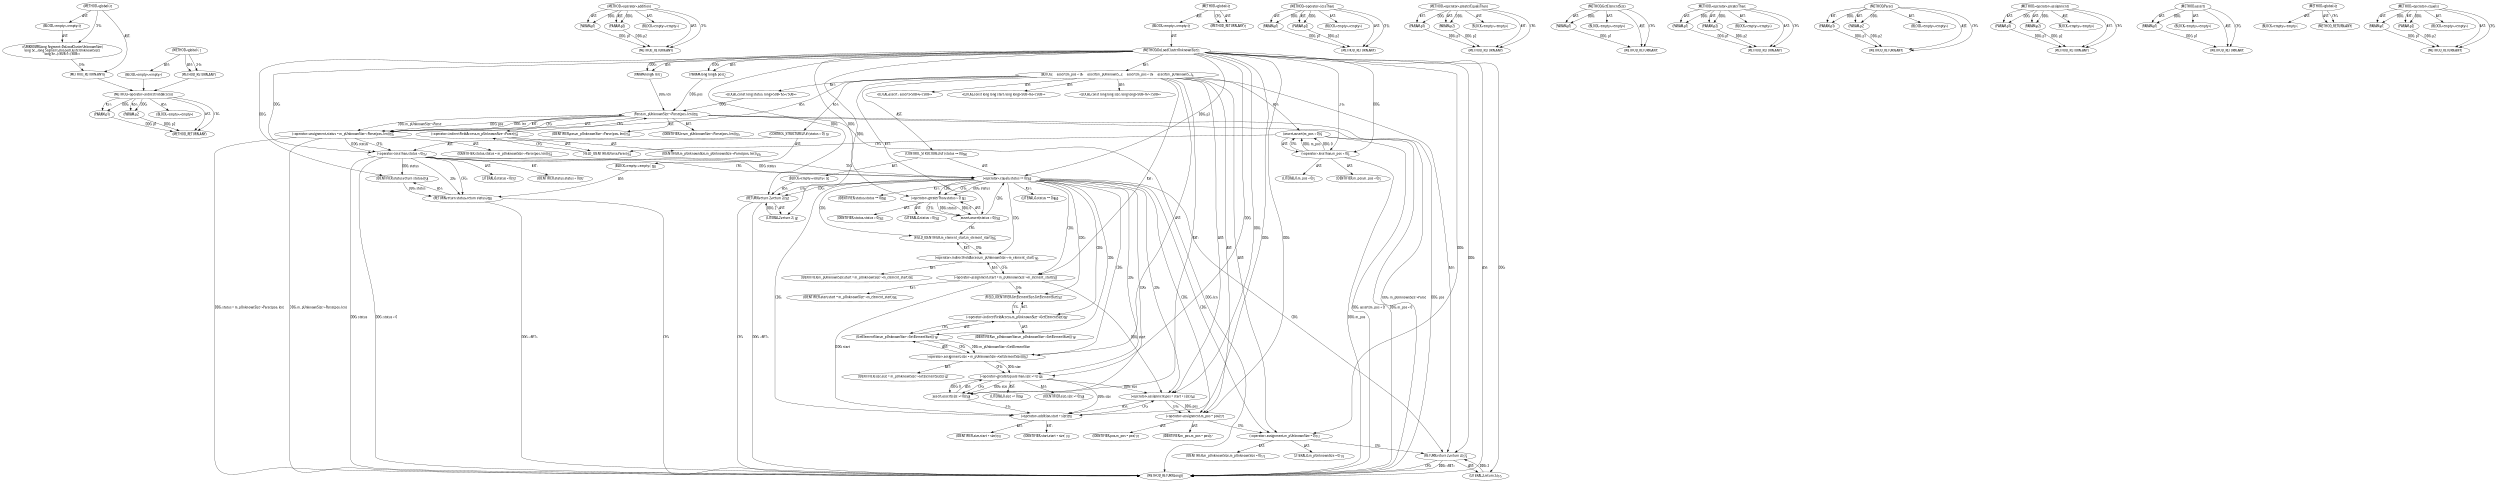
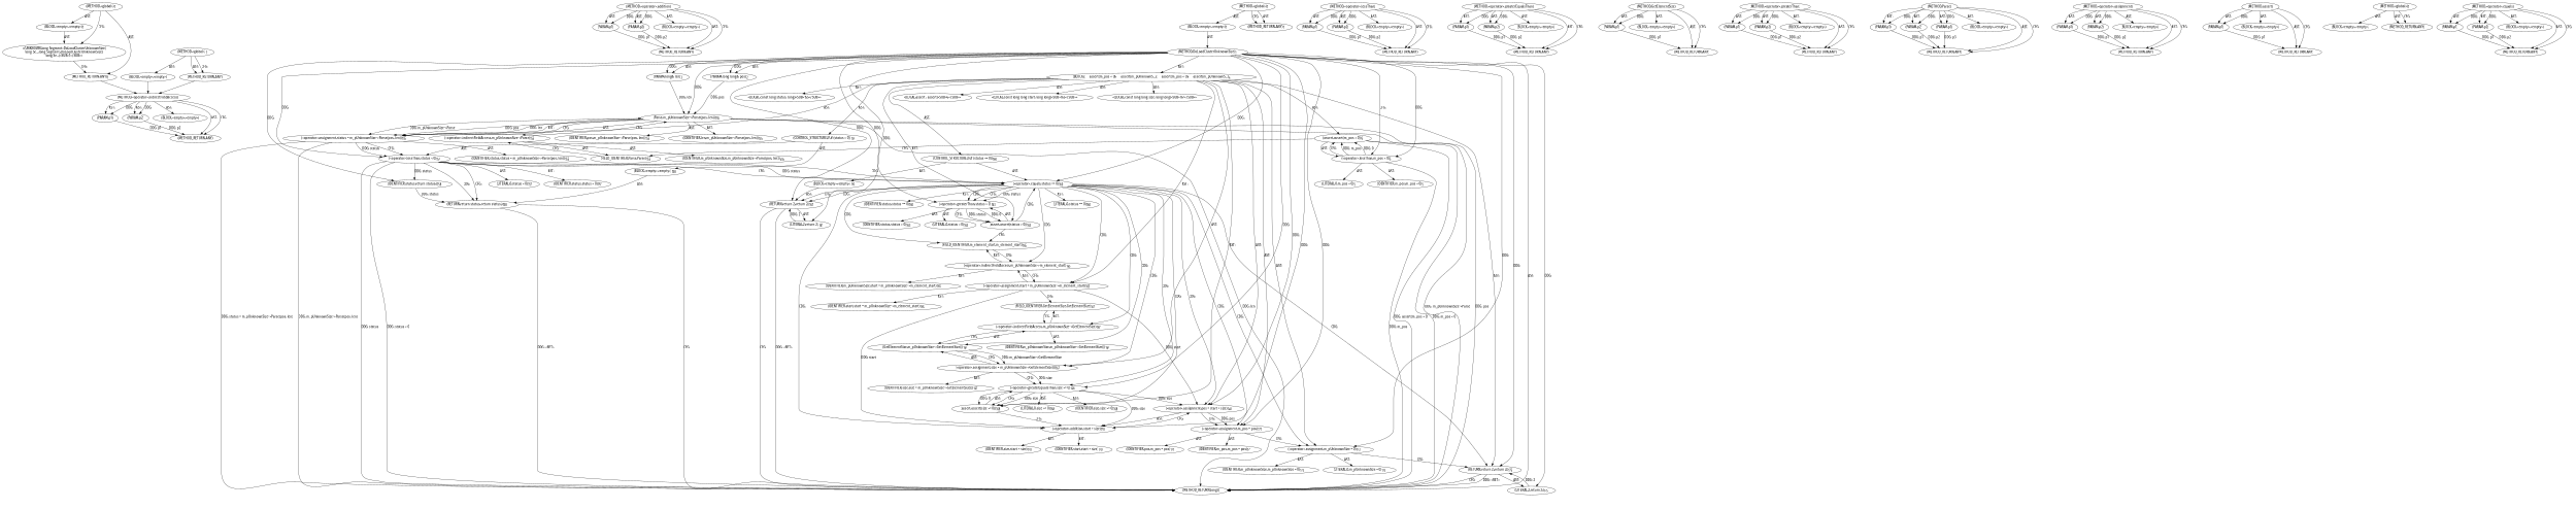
  digraph {
    fontname="Fira Sans"
    node [fontname="Fira Sans"]
    edge [fontname="Fira Sans"]
    n1 [label=<(METHOD,&lt;operator&gt;.indirectFieldAccess)>]
    n2 [label=<(PARAM,p1)>]
    n3 [label=<(PARAM,p2)>]
    n4 [label=<(BLOCK,&lt;empty&gt;,&lt;empty&gt;)>]
    n5 [label=<(METHOD_RETURN,ANY)>]
    n6 [label=<(METHOD,&lt;operator&gt;.addition)>]
    n7 [label=<(PARAM,p1)>]
    n8 [label=<(PARAM,p2)>]
    n9 [label=<(BLOCK,&lt;empty&gt;,&lt;empty&gt;)>]
    n10 [label=<(METHOD_RETURN,ANY)>]
    n11 [label=<(METHOD,&lt;global&gt;)<SUB>1</SUB>>]
    n12 [label=<(BLOCK,&lt;empty&gt;,&lt;empty&gt;)<SUB>1</SUB>>]
    n13 [label=<(METHOD_RETURN,ANY)<SUB>1</SUB>>]
    n14 [label=<(METHOD,DoLoadClusterUnknownSize)<SUB>1</SUB>>]
    n15 [label=<(PARAM,long long&amp; pos)<SUB>2</SUB>>]
    n16 [label=<(PARAM,long&amp; len)<SUB>3</SUB>>]
    n17 [label=<(BLOCK,{     assert(m_pos &lt; 0);     assert(m_pUnknownS...,{     assert(m_pos &lt; 0);     assert(m_pUnknownS...)<SUB>4</SUB>>]
    n18 [label=<(&lt;operator&gt;.lessThan,m_pos &lt; 0)<SUB>5</SUB>>]
    n19 [label=<(Parse,m_pUnknownSize-&gt;Parse(pos, len))<SUB>155</SUB>>]
    n20 [label=<(&lt;operator&gt;.lessThan,status &lt; 0)<SUB>157</SUB>>]
    n21 [label=<(IDENTIFIER,status,return status;)<SUB>158</SUB>>]
    n22 [label=<(&lt;operator&gt;.equals,status == 0)<SUB>160</SUB>>]
    n23 [label=<(RETURN,return 2;,return 2;)<SUB>161</SUB>>]
    n24 [label=<(LITERAL,2,return 2;)<SUB>161</SUB>>]
    n25 [label=<(&lt;operator&gt;.greaterThan,status &gt; 0)<SUB>163</SUB>>]
    n26 [label=<(&lt;operator&gt;.greaterEqualsThan,size &gt;= 0)<SUB>168</SUB>>]
    n27 [label=<(&lt;operator&gt;.assignment,pos = start + size)<SUB>140</SUB>>]
    n28 [label=<(&lt;operator&gt;.addition,start + size)<SUB>170</SUB>>]
    n29 [label=<(&lt;operator&gt;.assignment,m_pos = pos)<SUB>171</SUB>>]
    n30 [label=<(&lt;operator&gt;.assignment,m_pUnknownSize = 0)<SUB>173</SUB>>]
    n31 [label=<(RETURN,return 2;,return 2;)<SUB>175</SUB>>]
    n32 [label=<(LITERAL,2,return 2;)<SUB>175</SUB>>]
    n33 [label=<(METHOD_RETURN,long)<SUB>1</SUB>>]
    n34 [label=<(assert,assert(m_pos &lt; 0))<SUB>5</SUB>>]
    n35 [label="<(LOCAL,assert : assert)<SUB>6</SUB>>"]
    n36 [label="<(LOCAL,const long status: long)<SUB>155</SUB>>"]
    n37 [label=<(&lt;operator&gt;.assignment,status = m_pUnknownSize-&gt;Parse(pos, len))<SUB>155</SUB>>]
    n38 [label=<(CONTROL_STRUCTURE,IF,if (status &lt; 0))<SUB>157</SUB>>]
    n39 [label=<(CONTROL_STRUCTURE,IF,if (status == 0))<SUB>160</SUB>>]
    n40 [label=<(assert,assert(status &gt; 0))<SUB>163</SUB>>]
    n41 [label="<(LOCAL,const long long start: long long)<SUB>165</SUB>>"]
    n42 [label=<(&lt;operator&gt;.assignment,start = m_pUnknownSize-&gt;m_element_start)<SUB>165</SUB>>]
    n43 [label="<(LOCAL,const long long size: long long)<SUB>167</SUB>>"]
    n44 [label=<(&lt;operator&gt;.assignment,size = m_pUnknownSize-&gt;GetElementSize())<SUB>167</SUB>>]
    n45 [label=<(assert,assert(size &gt;= 0))<SUB>168</SUB>>]
    n46 [label=<(IDENTIFIER,m_pos,m_pos &lt; 0)<SUB>5</SUB>>]
    n47 [label=<(LITERAL,0,m_pos &lt; 0)<SUB>5</SUB>>]
    n48 [label=<(&lt;operator&gt;.indirectFieldAccess,m_pUnknownSize-&gt;Parse)<SUB>155</SUB>>]
    n49 [label=<(IDENTIFIER,pos,m_pUnknownSize-&gt;Parse(pos, len))<SUB>155</SUB>>]
    n50 [label=<(IDENTIFIER,len,m_pUnknownSize-&gt;Parse(pos, len))<SUB>155</SUB>>]
    n51 [label=<(IDENTIFIER,status,status &lt; 0)<SUB>157</SUB>>]
    n52 [label=<(LITERAL,0,status &lt; 0)<SUB>157</SUB>>]
    n53 [label=<(RETURN,return status;,return status;)<SUB>158</SUB>>]
    n54 [label=<(IDENTIFIER,status,status == 0)<SUB>160</SUB>>]
-   n55 [label=<(LITERAL,0,status == 0)<SUB>860</SUB>>]
+   n55 [label=<(LITERAL,0,status == 0)<SUB>160</SUB>>]
    n56 [label=<(&lt;operator&gt;.indirectFieldAccess,m_pUnknownSize-&gt;m_element_start)<SUB>165</SUB>>]
    n57 [label=<(FIELD_IDENTIFIER,m_element_start,m_element_start)<SUB>165</SUB>>]
    n58 [label=<(GetElementSize,m_pUnknownSize-&gt;GetElementSize())<SUB>167</SUB>>]
    n59 [label=<(&lt;operator&gt;.indirectFieldAccess,m_pUnknownSize-&gt;GetElementSize)<SUB>167</SUB>>]
    n60 [label=<(FIELD_IDENTIFIER,GetElementSize,GetElementSize)<SUB>167</SUB>>]
    n61 [label=<(IDENTIFIER,status,status &gt; 0)<SUB>163</SUB>>]
    n62 [label=<(LITERAL,0,status &gt; 0)<SUB>163</SUB>>]
    n63 [label=<(IDENTIFIER,size,size &gt;= 0)<SUB>168</SUB>>]
    n64 [label=<(LITERAL,0,size &gt;= 0)<SUB>168</SUB>>]
    n65 [label=<(IDENTIFIER,start,start + size)<SUB>170</SUB>>]
    n66 [label=<(IDENTIFIER,size,start + size)<SUB>170</SUB>>]
    n67 [label=<(IDENTIFIER,m_pos,m_pos = pos)<SUB>171</SUB>>]
    n68 [label=<(IDENTIFIER,pos,m_pos = pos)<SUB>171</SUB>>]
    n69 [label=<(IDENTIFIER,m_pUnknownSize,m_pUnknownSize = 0)<SUB>173</SUB>>]
    n70 [label=<(LITERAL,0,m_pUnknownSize = 0)<SUB>173</SUB>>]
    n71 [label=<(FIELD_IDENTIFIER,Parse,Parse)<SUB>155</SUB>>]
    n72 [label=<(IDENTIFIER,status,status = m_pUnknownSize-&gt;Parse(pos, len))<SUB>155</SUB>>]
    n73 [label=<(BLOCK,&lt;empty&gt;,&lt;empty&gt;)<SUB>158</SUB>>]
    n74 [label=<(BLOCK,&lt;empty&gt;,&lt;empty&gt;)<SUB>161</SUB>>]
    n75 [label=<(IDENTIFIER,start,start = m_pUnknownSize-&gt;m_element_start)<SUB>165</SUB>>]
    n76 [label=<(IDENTIFIER,size,size = m_pUnknownSize-&gt;GetElementSize())<SUB>167</SUB>>]
    n77 [label=<(IDENTIFIER,m_pUnknownSize,m_pUnknownSize-&gt;Parse(pos, len))<SUB>455</SUB>>]
    n78 [label=<(IDENTIFIER,m_pUnknownSize,start = m_pUnknownSize-&gt;m_element_start)<SUB>165</SUB>>]
    n79 [label=<(IDENTIFIER,m_pUnknownSize,m_pUnknownSize-&gt;GetElementSize())<SUB>167</SUB>>]
    n80 [label=<(METHOD,&lt;operator&gt;.lessThan)>]
    n81 [label=<(PARAM,p1)>]
    n82 [label=<(PARAM,p2)>]
    n83 [label=<(BLOCK,&lt;empty&gt;,&lt;empty&gt;)>]
    n84 [label=<(METHOD_RETURN,ANY)>]
    n85 [label=<(METHOD,&lt;operator&gt;.greaterEqualsThan)>]
    n86 [label=<(PARAM,p1)>]
    n87 [label=<(PARAM,p2)>]
    n88 [label=<(BLOCK,&lt;empty&gt;,&lt;empty&gt;)>]
    n89 [label=<(METHOD_RETURN,ANY)>]
    n90 [label=<(METHOD,GetElementSize)>]
    n91 [label=<(PARAM,p1)>]
    n92 [label=<(BLOCK,&lt;empty&gt;,&lt;empty&gt;)>]
    n93 [label=<(METHOD_RETURN,ANY)>]
    n94 [label=<(METHOD,&lt;operator&gt;.greaterThan)>]
    n95 [label=<(PARAM,p1)>]
    n96 [label=<(PARAM,p2)>]
    n97 [label=<(BLOCK,&lt;empty&gt;,&lt;empty&gt;)>]
    n98 [label=<(METHOD_RETURN,ANY)>]
    n99 [label=<(METHOD,Parse)>]
    n100 [label=<(PARAM,p1)>]
    n101 [label=<(PARAM,p2)>]
+   n102 [label=<(PARAM,p3)>]
    n103 [label=<(BLOCK,&lt;empty&gt;,&lt;empty&gt;)>]
    n104 [label=<(METHOD_RETURN,ANY)>]
    n105 [label=<(METHOD,&lt;operator&gt;.assignment)>]
    n106 [label=<(PARAM,p1)>]
    n107 [label=<(PARAM,p2)>]
    n108 [label=<(BLOCK,&lt;empty&gt;,&lt;empty&gt;)>]
    n109 [label=<(METHOD_RETURN,ANY)>]
    n110 [label=<(METHOD,assert)>]
    n111 [label=<(PARAM,p1)>]
    n112 [label=<(BLOCK,&lt;empty&gt;,&lt;empty&gt;)>]
    n113 [label=<(METHOD_RETURN,ANY)>]
    n114 [label=<(METHOD,&lt;global&gt;)<SUB>1</SUB>>]
    n115 [label=<(BLOCK,&lt;empty&gt;,&lt;empty&gt;)>]
    n116 [label=<(METHOD_RETURN,ANY)>]
    n117 [label=<(METHOD,&lt;operator&gt;.equals)>]
    n118 [label=<(PARAM,p1)>]
    n119 [label=<(PARAM,p2)>]
    n120 [label=<(BLOCK,&lt;empty&gt;,&lt;empty&gt;)>]
    n121 [label=<(METHOD_RETURN,ANY)>]
    n122 [label=<(METHOD,&lt;global&gt;)<SUB>1</SUB>>]
    n123 [label=<(BLOCK,&lt;empty&gt;,&lt;empty&gt;)<SUB>1</SUB>>]
    n124 [label="<(UNKNOWN,long Segment::DoLoadClusterUnknownSize(\nlong Se...,long Segment::DoLoadClusterUnknownSize(\nlong Se...)<SUB>1</SUB>>"]
    n125 [label=<(METHOD_RETURN,ANY)<SUB>1</SUB>>]
    n126 [label=<(METHOD,&lt;global&gt;)<SUB>1</SUB>>]
    n127 [label=<(BLOCK,&lt;empty&gt;,&lt;empty&gt;)>]
    n128 [label=<(METHOD_RETURN,ANY)>]
    n1 -> n2 [label="AST: "]
    n1 -> n2 [label="DDG: "]
    n1 -> n3 [label="AST: "]
    n1 -> n3 [label="DDG: "]
    n1 -> n4 [label="AST: "]
    n1 -> n5 [label="AST: "]
    n1 -> n5 [label="CFG: "]
    n2 -> n5 [label="DDG: p1"]
    n3 -> n5 [label="DDG: p2"]
    n6 -> n7 [label="AST: "]
    n6 -> n7 [label="DDG: "]
    n6 -> n8 [label="AST: "]
    n6 -> n8 [label="DDG: "]
    n6 -> n9 [label="AST: "]
    n6 -> n10 [label="AST: "]
    n6 -> n10 [label="CFG: "]
    n7 -> n10 [label="DDG: p1"]
    n8 -> n10 [label="DDG: p2"]
    n11 -> n12 [label="AST: "]
    n11 -> n13 [label="AST: "]
    n11 -> n13 [label="CFG: "]
    n12 -> n14 [label="AST: "]
    n14 -> n15 [label="AST: "]
    n14 -> n15 [label="DDG: "]
    n14 -> n16 [label="AST: "]
    n14 -> n16 [label="DDG: "]
    n14 -> n17 [label="AST: "]
    n14 -> n18 [label="CFG: "]
    n14 -> n18 [label="DDG: "]
-   n36 -> n19 [label="DDG: "]
+   n14 -> n19 [label="DDG: "]
    n14 -> n20 [label="DDG: "]
    n14 -> n21 [label="DDG: "]
-   n14 -> n22 [label="DDG: p3"]
+   n14 -> n22 [label="DDG: "]
    n14 -> n23 [label="DDG: "]
    n14 -> n24 [label="DDG: "]
    n14 -> n25 [label="DDG: "]
    n14 -> n26 [label="DDG: "]
    n14 -> n27 [label="DDG: "]
    n14 -> n28 [label="DDG: "]
    n14 -> n29 [label="DDG: "]
    n14 -> n30 [label="DDG: "]
    n14 -> n31 [label="DDG: "]
    n14 -> n32 [label="DDG: "]
    n14 -> n33 [label="AST: "]
    n15 -> n19 [label="DDG: pos"]
    n16 -> n19 [label="DDG: len"]
    n17 -> n27 [label="AST: "]
    n17 -> n29 [label="AST: "]
    n17 -> n30 [label="AST: "]
    n17 -> n31 [label="AST: "]
    n17 -> n34 [label="AST: "]
    n17 -> n35 [label="AST: "]
    n17 -> n36 [label="AST: "]
    n17 -> n37 [label="AST: "]
    n17 -> n38 [label="AST: "]
    n17 -> n39 [label="AST: "]
    n17 -> n40 [label="AST: "]
    n17 -> n41 [label="AST: "]
    n17 -> n42 [label="AST: "]
    n17 -> n43 [label="AST: "]
    n17 -> n44 [label="AST: "]
    n17 -> n45 [label="AST: "]
    n18 -> n33 [label="DDG: m_pos"]
    n18 -> n34 [label="CFG: "]
    n18 -> n34 [label="DDG: m_pos"]
    n18 -> n34 [label="DDG: 0"]
    n18 -> n46 [label="AST: "]
    n18 -> n47 [label="AST: "]
    n19 -> n33 [label="DDG: m_pUnknownSize-&gt;Parse"]
    n19 -> n33 [label="DDG: pos"]
    n19 -> n33 [label="DDG: len"]
    n19 -> n37 [label="CFG: "]
    n19 -> n37 [label="DDG: m_pUnknownSize-&gt;Parse"]
    n19 -> n37 [label="DDG: pos"]
    n19 -> n37 [label="DDG: len"]
    n19 -> n48 [label="AST: "]
    n19 -> n49 [label="AST: "]
    n19 -> n50 [label="AST: "]
    n20 -> n21 [label="DDG: status"]
    n20 -> n22 [label="CFG: "]
    n20 -> n22 [label="DDG: status"]
    n20 -> n22 [label="CDG: "]
    n20 -> n33 [label="DDG: status"]
    n20 -> n33 [label="DDG: status &lt; 0"]
    n20 -> n51 [label="AST: "]
    n20 -> n52 [label="AST: "]
    n20 -> n53 [label="CFG: "]
    n20 -> n53 [label="CDG: "]
    n21 -> n53 [label="DDG: status"]
    n22 -> n23 [label="CFG: "]
    n22 -> n23 [label="CDG: "]
    n22 -> n25 [label="CFG: "]
    n22 -> n25 [label="DDG: status"]
    n22 -> n25 [label="CDG: "]
    n22 -> n26 [label="CDG: "]
    n22 -> n27 [label="CDG: "]
    n22 -> n28 [label="CDG: "]
    n22 -> n29 [label="CDG: "]
    n22 -> n30 [label="CDG: "]
    n22 -> n31 [label="CDG: "]
    n22 -> n42 [label="CDG: "]
    n22 -> n44 [label="CDG: "]
    n22 -> n45 [label="CDG: "]
    n22 -> n54 [label="AST: "]
    n22 -> n55 [label="AST: "]
    n22 -> n56 [label="CDG: "]
    n22 -> n57 [label="CDG: "]
    n22 -> n58 [label="CDG: "]
    n22 -> n59 [label="CDG: "]
-   n22 -> n60 [label="CDG: "]
    n23 -> n24 [label="AST: "]
    n23 -> n33 [label="CFG: "]
    n23 -> n33 [label="DDG: &lt;RET&gt;"]
    n24 -> n23 [label="DDG: 2"]
    n25 -> n40 [label="CFG: "]
    n25 -> n40 [label="DDG: status"]
    n25 -> n40 [label="DDG: 0"]
    n25 -> n61 [label="AST: "]
    n25 -> n62 [label="AST: "]
    n26 -> n27 [label="DDG: size"]
    n26 -> n28 [label="DDG: size"]
    n26 -> n45 [label="CFG: "]
    n26 -> n45 [label="DDG: size"]
    n26 -> n45 [label="DDG: 0"]
    n26 -> n63 [label="AST: "]
    n26 -> n64 [label="AST: "]
    n27 -> n28 [label="AST: "]
    n27 -> n29 [label="CFG: "]
    n27 -> n29 [label="DDG: pos"]
    n28 -> n27 [label="CFG: "]
    n28 -> n65 [label="AST: "]
    n28 -> n66 [label="AST: "]
    n29 -> n30 [label="CFG: "]
    n29 -> n67 [label="AST: "]
    n29 -> n68 [label="AST: "]
    n30 -> n31 [label="CFG: "]
    n30 -> n69 [label="AST: "]
    n30 -> n70 [label="AST: "]
    n31 -> n32 [label="AST: "]
    n31 -> n33 [label="CFG: "]
    n31 -> n33 [label="DDG: &lt;RET&gt;"]
    n32 -> n31 [label="DDG: 2"]
    n34 -> n18 [label="AST: "]
    n34 -> n33 [label="DDG: m_pos &lt; 0"]
    n34 -> n33 [label="DDG: assert(m_pos &lt; 0)"]
    n34 -> n71 [label="CFG: "]
    n37 -> n19 [label="AST: "]
    n37 -> n20 [label="CFG: "]
    n37 -> n20 [label="DDG: status"]
    n37 -> n33 [label="DDG: m_pUnknownSize-&gt;Parse(pos, len)"]
    n37 -> n33 [label="DDG: status = m_pUnknownSize-&gt;Parse(pos, len)"]
    n37 -> n72 [label="AST: "]
    n38 -> n20 [label="AST: "]
    n38 -> n73 [label="AST: "]
    n39 -> n22 [label="AST: "]
    n39 -> n74 [label="AST: "]
    n40 -> n22 [label="CDG: "]
    n40 -> n25 [label="AST: "]
    n40 -> n57 [label="CFG: "]
    n42 -> n27 [label="DDG: start"]
    n42 -> n28 [label="DDG: start"]
    n42 -> n56 [label="AST: "]
    n42 -> n60 [label="CFG: "]
    n42 -> n75 [label="AST: "]
    n44 -> n26 [label="CFG: "]
    n44 -> n26 [label="DDG: size"]
    n44 -> n58 [label="AST: "]
    n44 -> n76 [label="AST: "]
    n45 -> n26 [label="AST: "]
    n45 -> n28 [label="CFG: "]
    n48 -> n19 [label="CFG: "]
    n48 -> n71 [label="AST: "]
    n48 -> n77 [label="AST: "]
-   n53 -> n21 [label="AST: "]
    n53 -> n33 [label="CFG: "]
    n53 -> n33 [label="DDG: &lt;RET&gt;"]
    n56 -> n42 [label="CFG: "]
    n56 -> n57 [label="AST: "]
    n56 -> n78 [label="AST: "]
    n57 -> n56 [label="CFG: "]
    n58 -> n44 [label="CFG: "]
    n58 -> n44 [label="DDG: m_pUnknownSize-&gt;GetElementSize"]
    n58 -> n59 [label="AST: "]
    n59 -> n58 [label="CFG: "]
    n59 -> n60 [label="AST: "]
    n59 -> n79 [label="AST: "]
    n60 -> n59 [label="CFG: "]
    n71 -> n48 [label="CFG: "]
    n73 -> n53 [label="AST: "]
    n74 -> n23 [label="AST: "]
    n80 -> n81 [label="AST: "]
    n80 -> n81 [label="DDG: "]
    n80 -> n82 [label="AST: "]
    n80 -> n82 [label="DDG: "]
    n80 -> n83 [label="AST: "]
    n80 -> n84 [label="AST: "]
    n80 -> n84 [label="CFG: "]
    n81 -> n84 [label="DDG: p1"]
    n82 -> n84 [label="DDG: p2"]
    n85 -> n86 [label="AST: "]
    n85 -> n86 [label="DDG: "]
    n85 -> n87 [label="AST: "]
    n85 -> n87 [label="DDG: "]
    n85 -> n88 [label="AST: "]
    n85 -> n89 [label="AST: "]
    n85 -> n89 [label="CFG: "]
    n86 -> n89 [label="DDG: p1"]
    n87 -> n89 [label="DDG: p2"]
    n90 -> n91 [label="AST: "]
    n90 -> n91 [label="DDG: "]
    n90 -> n92 [label="AST: "]
    n90 -> n93 [label="AST: "]
    n90 -> n93 [label="CFG: "]
    n91 -> n93 [label="DDG: p1"]
    n94 -> n95 [label="AST: "]
    n94 -> n95 [label="DDG: "]
    n94 -> n96 [label="AST: "]
    n94 -> n96 [label="DDG: "]
    n94 -> n97 [label="AST: "]
    n94 -> n98 [label="AST: "]
    n94 -> n98 [label="CFG: "]
    n95 -> n98 [label="DDG: p1"]
    n96 -> n98 [label="DDG: p2"]
    n99 -> n100 [label="AST: "]
    n99 -> n100 [label="DDG: "]
    n99 -> n101 [label="AST: "]
    n99 -> n101 [label="DDG: "]
+   n99 -> n102 [label="AST: "]
+   n99 -> n102 [label="DDG: "]
    n99 -> n103 [label="AST: "]
    n99 -> n104 [label="AST: "]
    n99 -> n104 [label="CFG: "]
    n100 -> n104 [label="DDG: p1"]
    n101 -> n104 [label="DDG: p2"]
+   n102 -> n104 [label="DDG: p3"]
    n105 -> n106 [label="AST: "]
    n105 -> n106 [label="DDG: "]
    n105 -> n107 [label="AST: "]
    n105 -> n107 [label="DDG: "]
    n105 -> n108 [label="AST: "]
    n105 -> n109 [label="AST: "]
    n105 -> n109 [label="CFG: "]
    n106 -> n109 [label="DDG: p1"]
    n107 -> n109 [label="DDG: p2"]
    n110 -> n111 [label="AST: "]
    n110 -> n111 [label="DDG: "]
    n110 -> n112 [label="AST: "]
    n110 -> n113 [label="AST: "]
    n110 -> n113 [label="CFG: "]
    n111 -> n113 [label="DDG: p1"]
    n114 -> n115 [label="AST: "]
    n114 -> n116 [label="AST: "]
    n114 -> n116 [label="CFG: "]
    n117 -> n118 [label="AST: "]
    n117 -> n118 [label="DDG: "]
    n117 -> n119 [label="AST: "]
    n117 -> n119 [label="DDG: "]
    n117 -> n120 [label="AST: "]
    n117 -> n121 [label="AST: "]
    n117 -> n121 [label="CFG: "]
    n118 -> n121 [label="DDG: p1"]
    n119 -> n121 [label="DDG: p2"]
    n122 -> n123 [label="AST: "]
    n122 -> n124 [label="CFG: "]
    n122 -> n125 [label="AST: "]
    n123 -> n124 [label="AST: "]
    n124 -> n125 [label="CFG: "]
    n125 -> n1
    n126 -> n127 [label="AST: "]
    n126 -> n128 [label="AST: "]
    n126 -> n128 [label="CFG: "]
    n127 -> n1
    n128 -> n1
  }
